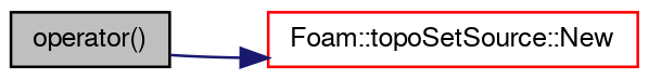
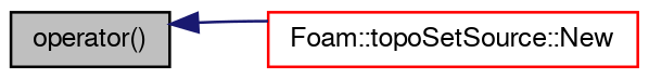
  digraph {
    rankdir=LR
    node [fontname=FreeSans fontsize=10 shape=record]
    n1 [color=black fillcolor=grey75 fontcolor=black height=0.2 label="operator()" style=filled width=0.4]
    n2 [color=red height=0.2 label="Foam::topoSetSource::New" width=0.4]
-   n1 -> n2 [color=midnightblue fontname=FreeSans fontsize=10 labelfontname=FreeSans labelfontsize=10 style=solid]
+   n2 -> n1 [color=midnightblue fontname=FreeSans fontsize=10 labelfontname=FreeSans labelfontsize=10 style=solid]
  }
